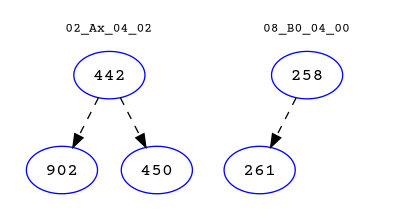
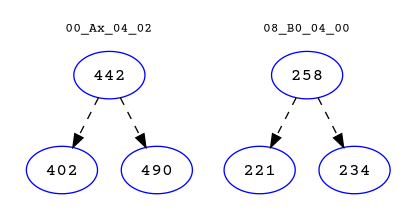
  digraph {
    fontname="Courier Prime"
    node [color=blue fontname="Courier Prime"]
    edge [color=black fontname="Courier Prime" style=dashed]
    n1 [label=442]
-   n2 [label=902]
-   n3 [label=450]
+   n2 [label=402]
+   n3 [label=490]
    n4 [label=258]
-   n5 [label=261]
+   n5 [label=221]
+   n6 [label=234]
    subgraph cluster_1 {
      color=white
      fontsize=10
-     label="02_Ax_04_02"
+     label="00_Ax_04_02"
      n1
      n2
      n3
    }
    subgraph cluster_2 {
      color=white
      fontsize=10
      label="08_B0_04_00"
      n4
      n5
+     n6
    }
    n1 -> n2
    n1 -> n3
    n4 -> n5
+   n4 -> n6
  }
